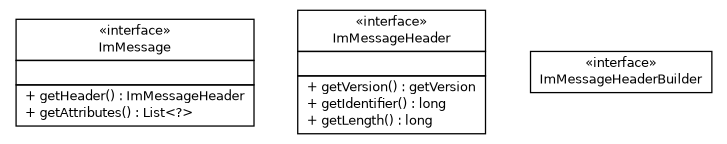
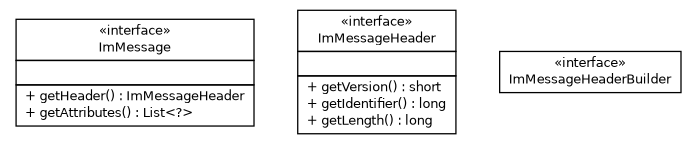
  digraph {
    nodesep=0.25
    ranksep=0.5
    node [fontcolor=black fontname=Helvetica fontsize=10.0 shape=plaintext]
    n1 [label=<<table title="de.hsbremen.tc.tnc.message.m.message.ImMessage" border="0" cellborder="1" cellspacing="0" cellpadding="2" port="p" href="./ImMessage.html"> 		<tr><td><table border="0" cellspacing="0" cellpadding="1"> <tr><td align="center" balign="center"> &#171;interface&#187; </td></tr> <tr><td align="center" balign="center"> ImMessage </td></tr> 		</table></td></tr> 		<tr><td><table border="0" cellspacing="0" cellpadding="1"> <tr><td align="left" balign="left">  </td></tr> 		</table></td></tr> 		<tr><td><table border="0" cellspacing="0" cellpadding="1"> <tr><td align="left" balign="left"> + getHeader() : ImMessageHeader </td></tr> <tr><td align="left" balign="left"> + getAttributes() : List&lt;?&gt; </td></tr> 		</table></td></tr> 		</table>>]
-   n2 [label=<<table title="de.hsbremen.tc.tnc.message.m.message.ImMessageHeader" border="0" cellborder="1" cellspacing="0" cellpadding="2" port="p" href="./ImMessageHeader.html"> 		<tr><td><table border="0" cellspacing="0" cellpadding="1"> <tr><td align="center" balign="center"> &#171;interface&#187; </td></tr> <tr><td align="center" balign="center"> ImMessageHeader </td></tr> 		</table></td></tr> 		<tr><td><table border="0" cellspacing="0" cellpadding="1"> <tr><td align="left" balign="left">  </td></tr> 		</table></td></tr> 		<tr><td><table border="0" cellspacing="0" cellpadding="1"> <tr><td align="left" balign="left"> + getVersion() : getVersion </td></tr> <tr><td align="left" balign="left"> + getIdentifier() : long </td></tr> <tr><td align="left" balign="left"> + getLength() : long </td></tr> 		</table></td></tr> 		</table>>]
+   n2 [label=<<table title="de.hsbremen.tc.tnc.message.m.message.ImMessageHeader" border="0" cellborder="1" cellspacing="0" cellpadding="2" port="p" href="./ImMessageHeader.html"> 		<tr><td><table border="0" cellspacing="0" cellpadding="1"> <tr><td align="center" balign="center"> &#171;interface&#187; </td></tr> <tr><td align="center" balign="center"> ImMessageHeader </td></tr> 		</table></td></tr> 		<tr><td><table border="0" cellspacing="0" cellpadding="1"> <tr><td align="left" balign="left">  </td></tr> 		</table></td></tr> 		<tr><td><table border="0" cellspacing="0" cellpadding="1"> <tr><td align="left" balign="left"> + getVersion() : short </td></tr> <tr><td align="left" balign="left"> + getIdentifier() : long </td></tr> <tr><td align="left" balign="left"> + getLength() : long </td></tr> 		</table></td></tr> 		</table>>]
    n3 [label=<<table title="de.hsbremen.tc.tnc.message.m.message.ImMessageHeaderBuilder" border="0" cellborder="1" cellspacing="0" cellpadding="2" port="p" href="./ImMessageHeaderBuilder.html"> 		<tr><td><table border="0" cellspacing="0" cellpadding="1"> <tr><td align="center" balign="center"> &#171;interface&#187; </td></tr> <tr><td align="center" balign="center"> ImMessageHeaderBuilder </td></tr> 		</table></td></tr> 		</table>>]
  }
